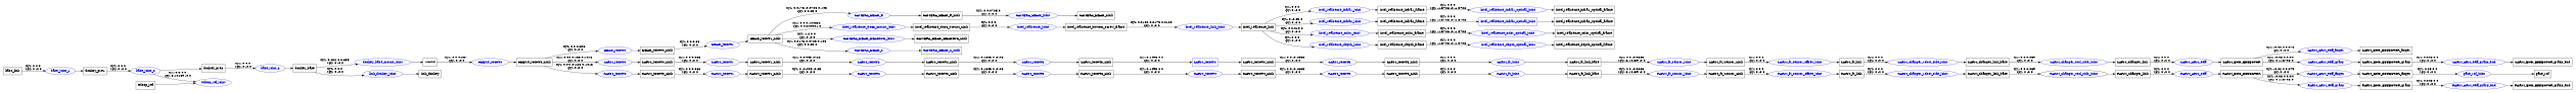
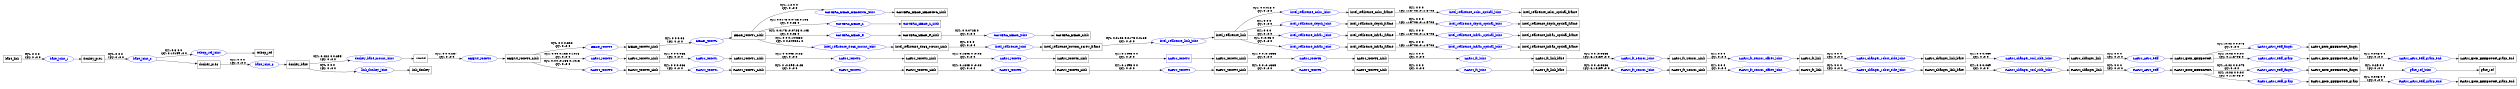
  digraph {
    rankdir=LR
    node [shape=box fontcolor=blue]
    n1 [label=base_link fontcolor=""]
    base_joint_1 [color=blue shape=ellipse]
    n3 [label=donkey_pre1 fontcolor=""]
    teleop_ref_joint [color=blue shape=ellipse]
    n5 [label=teleop_ref fontcolor=""]
    base_joint_2 [color=blue shape=ellipse]
    n7 [label=donkey_pre2 fontcolor=""]
    base_joint_3 [color=blue shape=ellipse]
    n9 [label=donkey_base fontcolor=""]
    donkey_base_mount_joint [color=blue shape=ellipse]
    link_donkey_joint [color=blue shape=ellipse]
    n12 [label=WAIST fontcolor=""]
    n13 [label=link_donkey fontcolor=""]
    CHEST_JOINT0 [color=blue shape=ellipse]
    n15 [label=CHEST_JOINT0_Link fontcolor=""]
    HEAD_JOINT0 [color=blue shape=ellipse]
    LARM_JOINT0 [color=blue shape=ellipse]
    RARM_JOINT0 [color=blue shape=ellipse]
    n19 [label=HEAD_JOINT0_Link fontcolor=""]
    n20 [label=LARM_JOINT0_Link fontcolor=""]
    n21 [label=RARM_JOINT0_Link fontcolor=""]
    HEAD_JOINT1 [color=blue shape=ellipse]
    n23 [label=HEAD_JOINT1_Link fontcolor=""]
    CAMERA_HEAD_HEADING_Joint [color=blue shape=ellipse]
    CAMERA_HEAD_L [color=blue shape=ellipse]
    CAMERA_HEAD_R [color=blue shape=ellipse]
    intel_realsense_d435_mount_joint [color=blue shape=ellipse]
    n28 [label=CAMERA_HEAD_HEADING_Link fontcolor=""]
    n29 [label=CAMERA_HEAD_L_Link]
    n30 [label=CAMERA_HEAD_R_Link fontcolor=""]
    n31 [label=intel_realsense_d435_Mount_Link fontcolor=""]
    CAMERA_HEAD_Joint [color=blue shape=ellipse]
    n33 [label=CAMERA_HEAD_Link fontcolor=""]
    intel_realsense_joint [color=blue shape=ellipse]
    n35 [label=intel_realsense_bottom_screw_frame fontcolor=""]
    intel_realsense_link_joint [color=blue shape=ellipse]
    n37 [label=intel_realsense_link fontcolor=""]
    intel_realsense_color_joint [color=blue shape=ellipse]
    intel_realsense_depth_joint [color=blue shape=ellipse]
    intel_realsense_infra1_joint [color=blue shape=ellipse]
    intel_realsense_infra2_joint [color=blue shape=ellipse]
    n42 [label=intel_realsense_color_frame fontcolor=""]
    n43 [label=intel_realsense_depth_frame fontcolor=""]
    n44 [label=intel_realsense_infra1_frame fontcolor=""]
    n45 [label=intel_realsense_infra2_frame fontcolor=""]
    intel_realsense_color_optical_joint [color=blue shape=ellipse]
    n47 [label=intel_realsense_color_optical_frame fontcolor=""]
    intel_realsense_depth_optical_joint [color=blue shape=ellipse]
    n49 [label=intel_realsense_depth_optical_frame fontcolor=""]
    intel_realsense_infra1_optical_joint [color=blue shape=ellipse]
    n51 [label=intel_realsense_infra1_optical_frame fontcolor=""]
-   intel_realsense_infra2_optical_joint [color=blue]
+   intel_realsense_infra2_optical_joint [color=blue shape=ellipse]
    n53 [label=intel_realsense_infra2_optical_frame fontcolor=""]
    LARM_JOINT1 [color=blue shape=ellipse]
    n55 [label=LARM_JOINT1_Link fontcolor=""]
    LARM_JOINT2 [color=blue shape=ellipse]
    n57 [label=LARM_JOINT2_Link fontcolor=""]
    LARM_JOINT3 [color=blue shape=ellipse]
    n59 [label=LARM_JOINT3_Link fontcolor=""]
    LARM_JOINT4 [color=blue]
    n61 [label=LARM_JOINT4_Link fontcolor=""]
    LARM_JOINT5 [color=blue shape=ellipse]
    n63 [label=LARM_JOINT5_Link fontcolor=""]
    LARM_ft_joint [color=blue shape=ellipse]
    n65 [label=LARM_ft_link_base fontcolor=""]
    LARM_ft_sensor_joint [color=blue shape=ellipse]
    n67 [label=LARM_ft_Sensor_Link fontcolor=""]
    LARM_ft_sensor_offset_joint [color=blue shape=ellipse]
    n69 [label=LARM_ft_link fontcolor=""]
    LARM_changer_robot_side_joint [color=blue shape=ellipse]
    n71 [label=LARM_changer_link_base fontcolor=""]
    LARM_changer_tool_side_joint [color=blue shape=ellipse]
    n73 [label=LARM_changer_link fontcolor=""]
    LARM_ARM_eeff [color=blue shape=ellipse]
    n75 [label=LARM_END_EFFECTOR fontcolor=""]
    LARM_ARM_eeff_finger [color=blue shape=ellipse]
    LARM_ARM_eeff_grasp [color=blue shape=ellipse]
    n78 [label=LARM_END_EFFECTOR_finger fontcolor=""]
    n79 [label=LARM_END_EFFECTOR_grasp fontcolor=""]
    LARM_ARM_eeff_grasp_end [color=blue shape=ellipse]
    n81 [label=LARM_END_EFFECTOR_grasp_end fontcolor=""]
    RARM_JOINT1 [color=blue shape=ellipse]
    n83 [label=RARM_JOINT1_Link fontcolor=""]
    RARM_JOINT2 [color=blue shape=ellipse]
    n85 [label=RARM_JOINT2_Link fontcolor=""]
    RARM_JOINT3 [color=blue shape=ellipse]
    n87 [label=RARM_JOINT3_Link fontcolor=""]
    RARM_JOINT4 [color=blue shape=ellipse]
    n89 [label=RARM_JOINT4_Link fontcolor=""]
    RARM_JOINT5 [color=blue shape=ellipse]
    n91 [label=RARM_JOINT5_Link fontcolor=""]
    RARM_ft_joint [color=blue shape=ellipse]
    n93 [label=RARM_ft_link_base fontcolor=""]
    RARM_ft_sensor_joint [color=blue shape=ellipse]
    n95 [label=RARM_ft_Sensor_Link fontcolor=""]
    RARM_ft_sensor_offset_joint [color=blue shape=ellipse]
    n97 [label=RARM_ft_link fontcolor=""]
    RARM_changer_robot_side_joint [color=blue shape=ellipse]
    n99 [label=RARM_changer_link_base fontcolor=""]
    RARM_changer_tool_side_joint [color=black shape=ellipse]
    n101 [label=RARM_changer_link fontcolor=""]
    RARM_ARM_eeff [color=blue shape=ellipse]
    n103 [label=RARM_END_EFFECTOR fontcolor=""]
    RARM_ARM_eeff_finger [color=blue shape=ellipse]
    RARM_ARM_eeff_grasp [color=blue shape=ellipse]
    n106 [label=RARM_END_EFFECTOR_finger fontcolor=""]
    n107 [label=RARM_END_EFFECTOR_grasp fontcolor=""]
    gaze_ref_joint [color=blue shape=ellipse]
    n109 [label=gaze_ref fontcolor=""]
    RARM_ARM_eeff_grasp_end [color=blue shape=ellipse]
    n111 [label=RARM_END_EFFECTOR_grasp_end fontcolor=""]
    n1 -> base_joint_1 [label="xyz: 0 0 0 \nrpy: 0 -0 0"]
    base_joint_1 -> n3
    n3 -> base_joint_2 [label="xyz: 0 0 0 \nrpy: 0 -0 0"]
-   n5 -> teleop_ref_joint
+   teleop_ref_joint -> n5
    base_joint_2 -> teleop_ref_joint [label="xyz: 0.3 0 0 \nrpy: 3.14159 -0 0"]
    base_joint_2 -> n7
    n7 -> base_joint_3 [label="xyz: 0 0 0 \nrpy: 0 -0 0"]
    base_joint_3 -> n9
    n9 -> donkey_base_mount_joint [label="xyz: 0.422 0 0.855 \nrpy: 0 -0 0"]
    n9 -> link_donkey_joint [label="xyz: 0 0 0 \nrpy: 0 -0 0"]
    donkey_base_mount_joint -> n12
    link_donkey_joint -> n13
    n12 -> CHEST_JOINT0 [label="xyz: 0 0 0.267 \nrpy: 0 -0 0"]
    CHEST_JOINT0 -> n15
    n15 -> HEAD_JOINT0 [label="xyz: 0 0 0.302 \nrpy: 0 -0 0"]
    n15 -> LARM_JOINT0 [label="xyz: 0.04 0.135 0.1015 \nrpy: 0 -0 0"]
    n15 -> RARM_JOINT0 [label="xyz: 0.04 -0.135 0.1015 \nrpy: 0 -0 0"]
    HEAD_JOINT0 -> n19
    LARM_JOINT0 -> n20
    RARM_JOINT0 -> n21
    n19 -> HEAD_JOINT1 [label="xyz: 0 0 0.08 \nrpy: 0 -0 0"]
    n20 -> LARM_JOINT1 [label="xyz: 0 0 0.066 \nrpy: 0 -0 0"]
    n21 -> RARM_JOINT1 [label="xyz: 0 0 0.066 \nrpy: 0 -0 0"]
    HEAD_JOINT1 -> n23
    n23 -> CAMERA_HEAD_HEADING_Joint [label="xyz: 1.2 0 0 \nrpy: 0 -0 0"]
    n23 -> CAMERA_HEAD_L [label="xyz: 0.0175 0.0725 0.105 \nrpy: 0 0.25 0"]
    n23 -> CAMERA_HEAD_R [label="xyz: 0.0175 -0.0725 0.105 \nrpy: 0 0.25 0"]
    n23 -> intel_realsense_d435_mount_joint [label="xyz: 0 0 0.144832 \nrpy: 0 0.249021 0"]
    CAMERA_HEAD_HEADING_Joint -> n28
    CAMERA_HEAD_L -> n29
    CAMERA_HEAD_R -> n30
    intel_realsense_d435_mount_joint -> n31
    n30 -> CAMERA_HEAD_Joint [label="xyz: 0 0.0725 0 \nrpy: 0 -0 0"]
    n31 -> intel_realsense_joint [label="xyz: 0 0 0 \nrpy: 0 -0 0"]
    CAMERA_HEAD_Joint -> n33
    intel_realsense_joint -> n35
    n35 -> intel_realsense_link_joint [label="xyz: 0.0106 0.0175 0.0125 \nrpy: 0 -0 0"]
    intel_realsense_link_joint -> n37
    n37 -> intel_realsense_color_joint [label="xyz: 0 0.015 0 \nrpy: 0 -0 0"]
    n37 -> intel_realsense_depth_joint [label="xyz: 0 0 0 \nrpy: 0 -0 0"]
    n37 -> intel_realsense_infra1_joint [label="xyz: 0 0 0 \nrpy: 0 -0 0"]
    n37 -> intel_realsense_infra2_joint [label="xyz: 0 -0.05 0 \nrpy: 0 -0 0"]
    intel_realsense_color_joint -> n42
    intel_realsense_depth_joint -> n43
    intel_realsense_infra1_joint -> n44
    intel_realsense_infra2_joint -> n45
    n42 -> intel_realsense_color_optical_joint [label="xyz: 0 0 0 \nrpy: -1.5708 -0 -1.5708"]
    n43 -> intel_realsense_depth_optical_joint [label="xyz: 0 0 0 \nrpy: -1.5708 -0 -1.5708"]
    n44 -> intel_realsense_infra1_optical_joint [label="xyz: 0 0 0 \nrpy: -1.5708 -0 -1.5708"]
    n45 -> intel_realsense_infra2_optical_joint [label="xyz: 0 0 0 \nrpy: -1.5708 -0 -1.5708"]
    intel_realsense_color_optical_joint -> n47
    intel_realsense_depth_optical_joint -> n49
    intel_realsense_infra1_optical_joint -> n51
    intel_realsense_infra2_optical_joint -> n53
    LARM_JOINT1 -> n55
    n55 -> LARM_JOINT2 [label="xyz: 0 0.095 -0.25 \nrpy: 0 -0 0"]
    LARM_JOINT2 -> n57
    n57 -> LARM_JOINT3 [label="xyz: 0.1805 0 -0.03 \nrpy: 0 -0 0"]
    LARM_JOINT3 -> n59
    n59 -> LARM_JOINT4 [label="xyz: 0.1495 0 0 \nrpy: 0 -0 0"]
    LARM_JOINT4 -> n61
    n61 -> LARM_JOINT5 [label="xyz: 0 0 -0.1335 \nrpy: 0 -0 0"]
    LARM_JOINT5 -> n63
    n63 -> LARM_ft_joint [label="xyz: 0 0 0 \nrpy: 0 -0 0"]
    LARM_ft_joint -> n65
    n65 -> LARM_ft_sensor_joint [label="xyz: 0 0 -0.0333 \nrpy: 3.14159 -0 0"]
    LARM_ft_sensor_joint -> n67
    n67 -> LARM_ft_sensor_offset_joint [label="xyz: 0 0 0 \nrpy: 0 -0 0"]
    LARM_ft_sensor_offset_joint -> n69
    n69 -> LARM_changer_robot_side_joint [label="xyz: 0 0 0 \nrpy: 0 -0 0"]
    LARM_changer_robot_side_joint -> n71
    n71 -> LARM_changer_tool_side_joint [label="xyz: 0 0 0.039 \nrpy: 0 -0 0"]
    LARM_changer_tool_side_joint -> n73
    n73 -> LARM_ARM_eeff [label="xyz: 0 0 0 \nrpy: 0 -0 0"]
    LARM_ARM_eeff -> n75
    n75 -> LARM_ARM_eeff_finger [label="xyz: -0.02 0 0.075 \nrpy: 0 -0 0"]
    n75 -> LARM_ARM_eeff_grasp [label="xyz: -0.08 0 0.04 \nrpy: 0 -1.5708 0"]
    LARM_ARM_eeff_finger -> n78
    LARM_ARM_eeff_grasp -> n79
    n79 -> LARM_ARM_eeff_grasp_end [label="xyz: 0.045 0 0 \nrpy: 0 -0 0"]
    LARM_ARM_eeff_grasp_end -> n81
    RARM_JOINT1 -> n83
    n83 -> RARM_JOINT2 [label="xyz: 0 -0.095 -0.25 \nrpy: 0 -0 0"]
    RARM_JOINT2 -> n85
    n85 -> RARM_JOINT3 [label="xyz: 0.1805 0 -0.03 \nrpy: 0 -0 0"]
    RARM_JOINT3 -> n87
    n87 -> RARM_JOINT4 [label="xyz: 0.1495 0 0 \nrpy: 0 -0 0"]
    RARM_JOINT4 -> n89
    n89 -> RARM_JOINT5 [label="xyz: 0 0 -0.1335 \nrpy: 0 -0 0"]
    RARM_JOINT5 -> n91
    n91 -> RARM_ft_joint [label="xyz: 0 0 0 \nrpy: 0 -0 0"]
    RARM_ft_joint -> n93
    n93 -> RARM_ft_sensor_joint [label="xyz: 0 0 -0.0333 \nrpy: 3.14159 -0 0"]
    RARM_ft_sensor_joint -> n95
    n95 -> RARM_ft_sensor_offset_joint [label="xyz: 0 0 0 \nrpy: 0 -0 0"]
    RARM_ft_sensor_offset_joint -> n97
    n97 -> RARM_changer_robot_side_joint [label="xyz: 0 0 0 \nrpy: 0 -0 0"]
    RARM_changer_robot_side_joint -> n99
    n99 -> RARM_changer_tool_side_joint [label="xyz: 0 0 0.039 \nrpy: 0 -0 0"]
    RARM_changer_tool_side_joint -> n101
    n101 -> RARM_ARM_eeff [label="xyz: 0 0 0 \nrpy: 0 -0 0"]
    RARM_ARM_eeff -> n103
    n103 -> RARM_ARM_eeff_finger [label="xyz: -0.02 0 0.075 \nrpy: 0 -0 0"]
    n103 -> RARM_ARM_eeff_grasp [label="xyz: -0.08 0 0.04 \nrpy: 0 -1.5708 0"]
    RARM_ARM_eeff_finger -> n106
    RARM_ARM_eeff_grasp -> n107
    n106 -> gaze_ref_joint [label="xyz: 0.25 0 0 \nrpy: 0 -0 0"]
    n107 -> RARM_ARM_eeff_grasp_end [label="xyz: 0.045 0 0 \nrpy: 0 -0 0"]
    gaze_ref_joint -> n109
    RARM_ARM_eeff_grasp_end -> n111
  }
